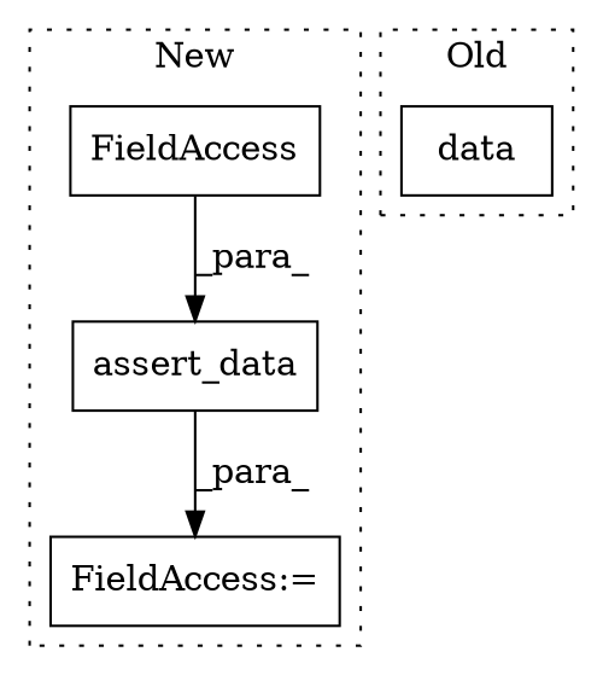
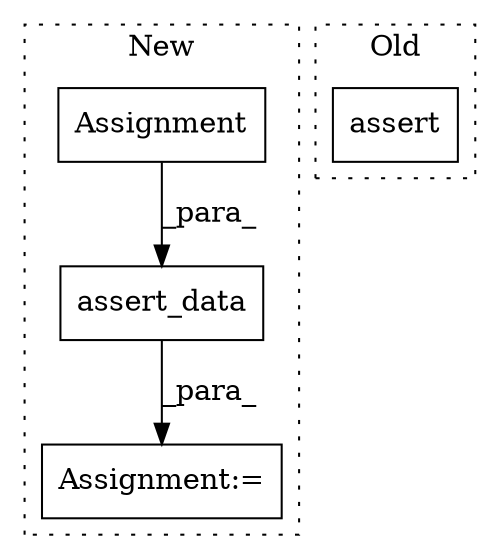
  digraph {
    node [a=32 shape=box]
    n1 [l="10,1" label=assert_data s="1348,1371"]
-   n2 [a=22 l=13 label=FieldAccess s=1358]
-   n3 [a=7 l=1 label="FieldAccess:=" s=1331]
-   n4 [l="12,1" label=data s="1615,1675"]
+   n2 [a=22 l=13 label=Assignment s=1358]
+   n3 [a=7 l=1 label="Assignment:=" s=1331]
+   n4 [l="12,1" label=assert s="1615,1675"]
    subgraph cluster_1 {
      label=New
      style=dotted
      n1
      n2
      n3
    }
    subgraph cluster_2 {
      label=Old
      style=dotted
      n4
    }
    n1 -> n3 [label=_para_]
    n2 -> n1 [label=_para_]
  }
